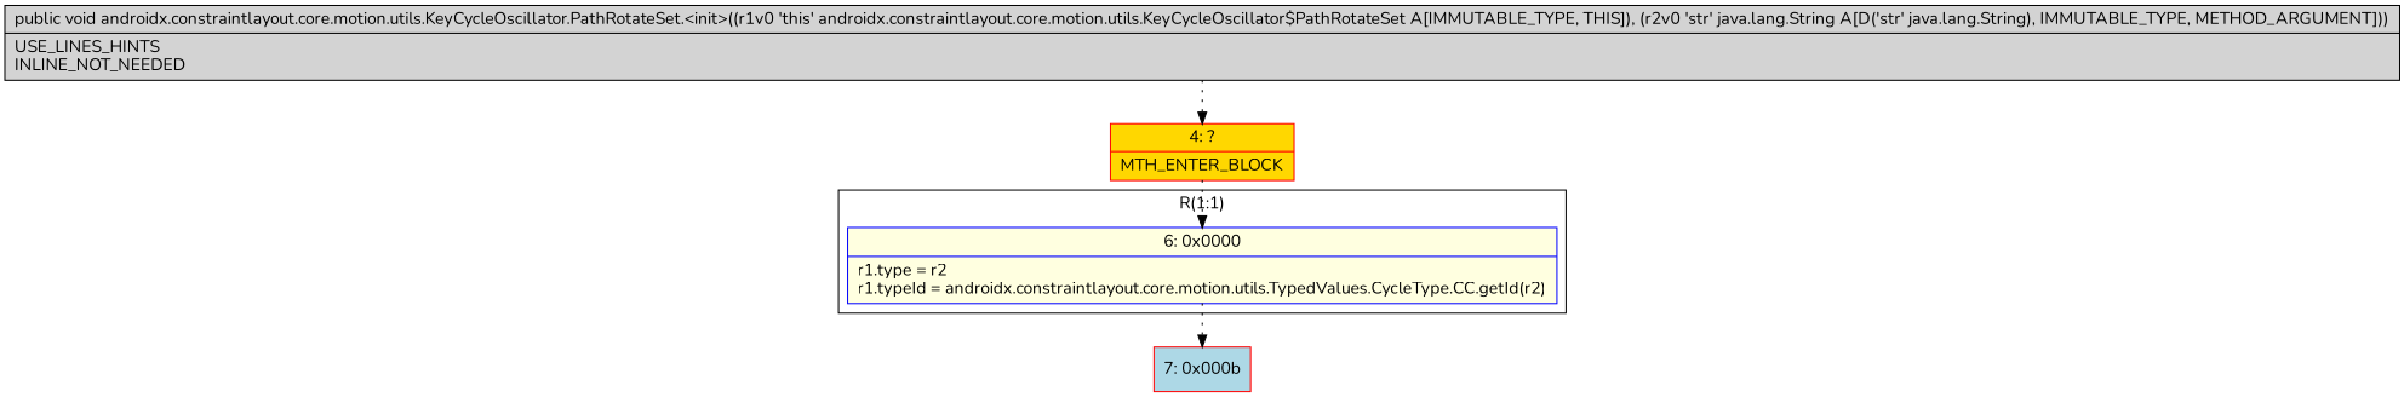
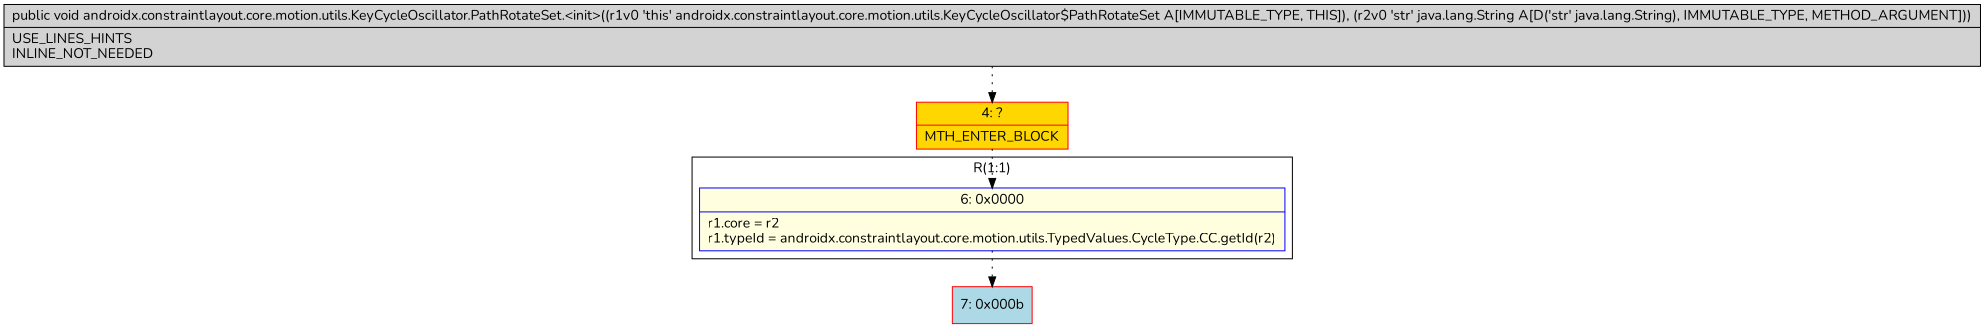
  digraph {
    fontname=Nunito
    node [color=red fontname=Nunito shape=record style=filled]
    edge [fontname=Nunito style=dotted]
-   n1 [color=blue fillcolor=lightyellow label="{6\:\ 0x0000|r1.type = r2\lr1.typeId = androidx.constraintlayout.core.motion.utils.TypedValues.CycleType.CC.getId(r2)\l}"]
+   n1 [color=blue fillcolor=lightyellow label="{6\:\ 0x0000|r1.core = r2\lr1.typeId = androidx.constraintlayout.core.motion.utils.TypedValues.CycleType.CC.getId(r2)\l}"]
    n2 [fillcolor=lightblue label="{7\:\ 0x000b}"]
    n3 [fillcolor=gold label="{4\:\ ?|MTH_ENTER_BLOCK\l}"]
    n4 [fillcolor=lightgrey label="{public void androidx.constraintlayout.core.motion.utils.KeyCycleOscillator.PathRotateSet.\<init\>((r1v0 'this' androidx.constraintlayout.core.motion.utils.KeyCycleOscillator$PathRotateSet A[IMMUTABLE_TYPE, THIS]), (r2v0 'str' java.lang.String A[D('str' java.lang.String), IMMUTABLE_TYPE, METHOD_ARGUMENT]))  | USE_LINES_HINTS\lINLINE_NOT_NEEDED\l}" color=""]
    subgraph cluster_1 {
      label="R(1:1)"
      n1
    }
    n1 -> n2
    n3 -> n1
    n4 -> n3
  }
